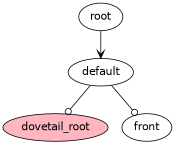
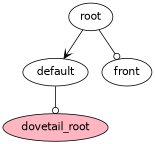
  digraph {
    fontname="DejaVu Sans"
    node [fillcolor=white fontname="DejaVu Sans" style=filled]
    edge [arrowhead=odot fontname="DejaVu Sans"]
    n1 [label=root]
    n2 [label=default]
    n3 [fillcolor=lightpink label=dovetail_root]
    n4 [label=front]
    n1 -> n2 [arrowhead=vee]
    n2 -> n3
-   n2 -> n4
+   n1 -> n4
  }
